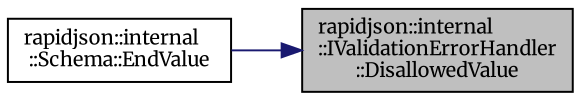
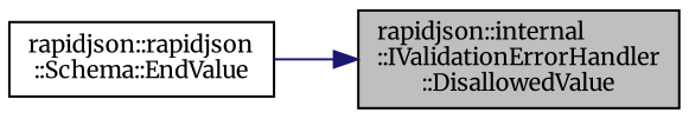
  digraph {
    rankdir=RL
    fontname=Merriweather
    node [color=black fontname=Merriweather fontsize=10 shape=record style=filled]
    n1 [fillcolor=grey75 fontcolor=black height=0.2 label="rapidjson::internal\l::IValidationErrorHandler\l::DisallowedValue" width=0.4]
-   n2 [fillcolor=white height=0.2 label="rapidjson::internal\l::Schema::EndValue" width=0.4]
+   n2 [fillcolor=white height=0.2 label="rapidjson::rapidjson\l::Schema::EndValue" width=0.4]
    n1 -> n2 [color=midnightblue dir=back fontname=Merriweather fontsize=10 labelfontname=Helvetica labelfontsize=10 style=solid]
  }
